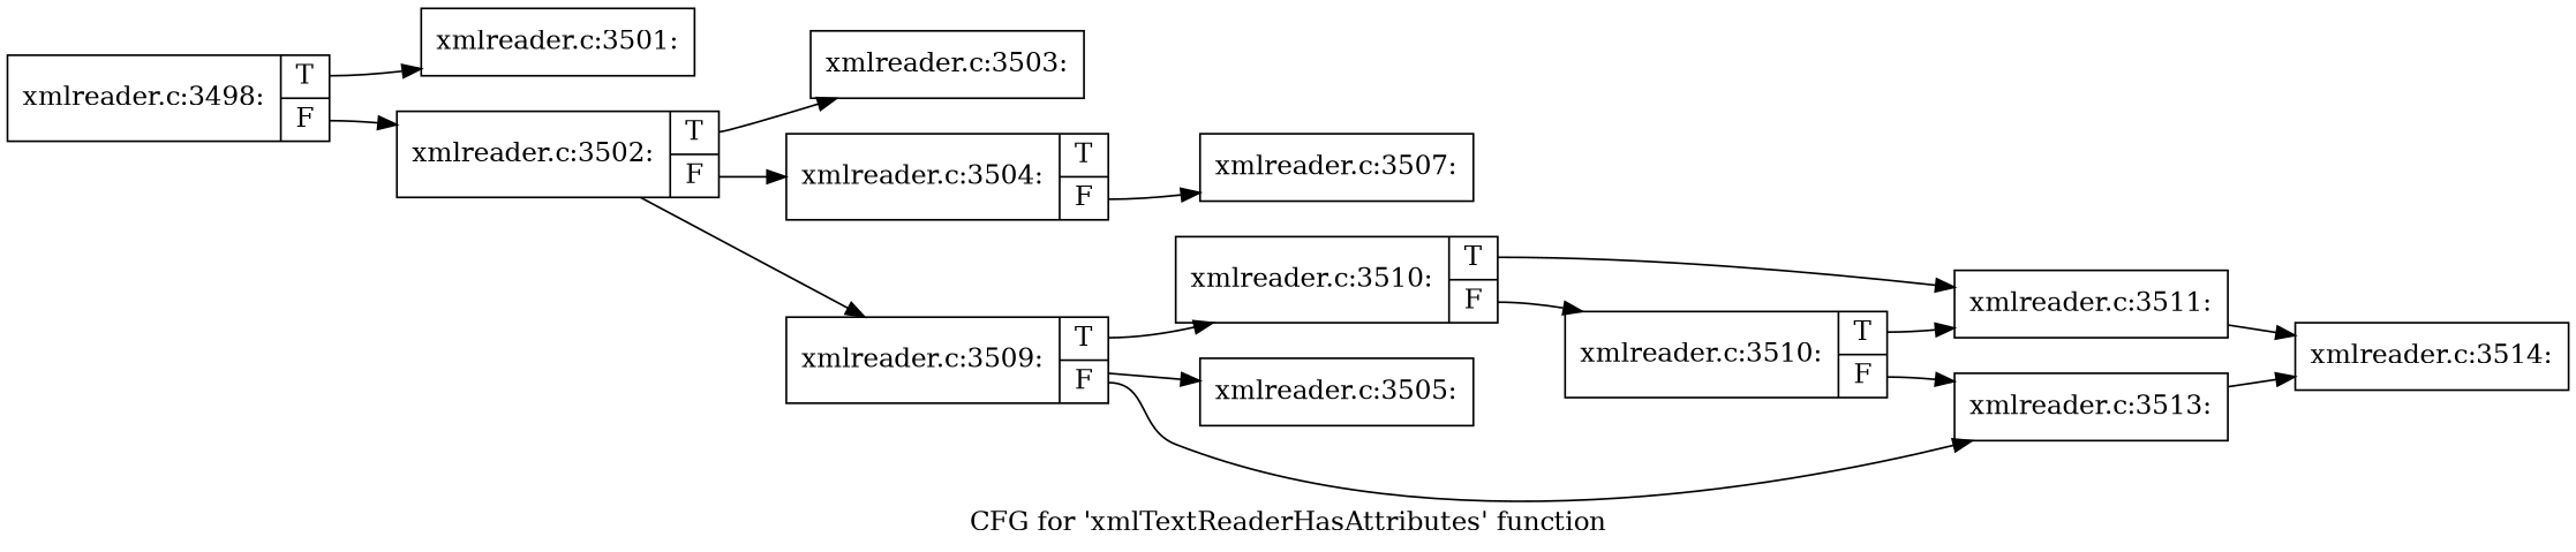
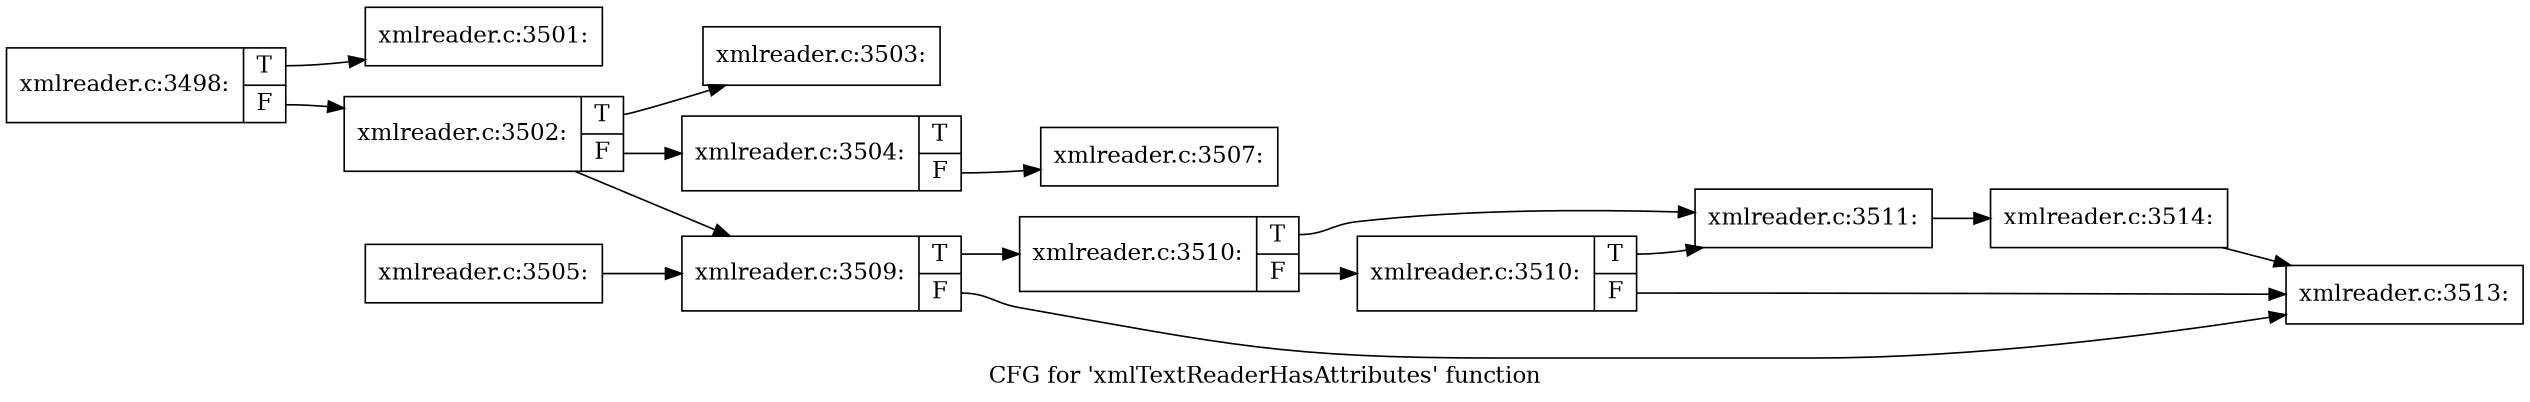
  digraph {
    label="CFG for 'xmlTextReaderHasAttributes' function"
    rankdir=LR
    node [shape=record]
    edge [tailport=s1]
    n1 [label="{xmlreader.c:3498:|{<s0>T|<s1>F}}"]
    n2 [label="{xmlreader.c:3501:}"]
    n3 [label="{xmlreader.c:3502:|{<s0>T|<s1>F}}"]
    n4 [label="{xmlreader.c:3503:}"]
    n5 [label="{xmlreader.c:3504:|{<s0>T|<s1>F}}"]
    n6 [label="{xmlreader.c:3509:|{<s0>T|<s1>F}}"]
    n7 [label="{xmlreader.c:3514:}"]
    n8 [label="{xmlreader.c:3507:}"]
    n9 [label="{xmlreader.c:3505:}"]
    n10 [label="{xmlreader.c:3510:|{<s0>T|<s1>F}}"]
    n11 [label="{xmlreader.c:3513:}"]
    n12 [label="{xmlreader.c:3511:}"]
    n13 [label="{xmlreader.c:3510:|{<s0>T|<s1>F}}"]
    n1 -> n2 [tailport=s0]
    n1 -> n3
    n3 -> n4 [tailport=s0]
    n3 -> n5
    n3 -> n6 [tailport=""]
    n5 -> n8
    n6 -> n10 [tailport=s0]
    n6 -> n11
-   n6 -> n9 [tailport=""]
+   n9 -> n6 [tailport=""]
    n10 -> n12 [tailport=s0]
    n10 -> n13
-   n11 -> n7 [tailport=""]
+   n7 -> n11 [tailport=""]
    n12 -> n7 [tailport=""]
    n13 -> n11
    n13 -> n12 [tailport=s0]
  }
